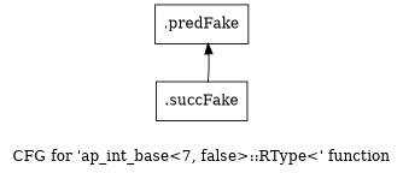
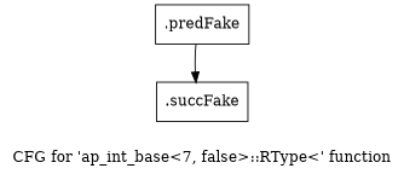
  digraph {
    label="CFG for 'ap_int_base\<7, false\>::RType\<' function"
    node [shape=record]
    n1 [label="{.predFake}"]
    n2 [filename="/mnt/xilinx/Vitis_HLS/2021.2/include/ap_int_base.h" label="{.succFake}" linenumber=1655]
-   n2 -> n1 [execusionnum=720 filename="/mnt/xilinx/Vitis_HLS/2021.2/include/ap_int_base.h"]
+   n1 -> n2 [execusionnum=720 filename="/mnt/xilinx/Vitis_HLS/2021.2/include/ap_int_base.h"]
  }
